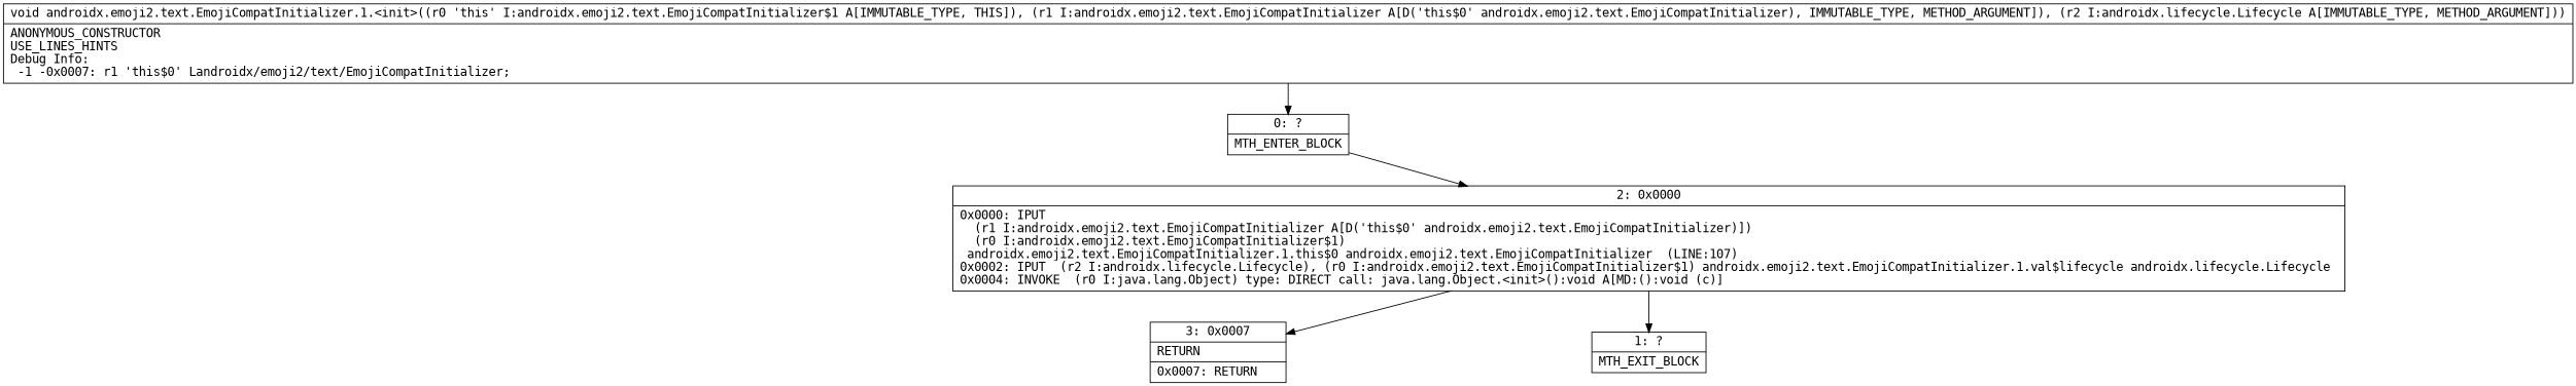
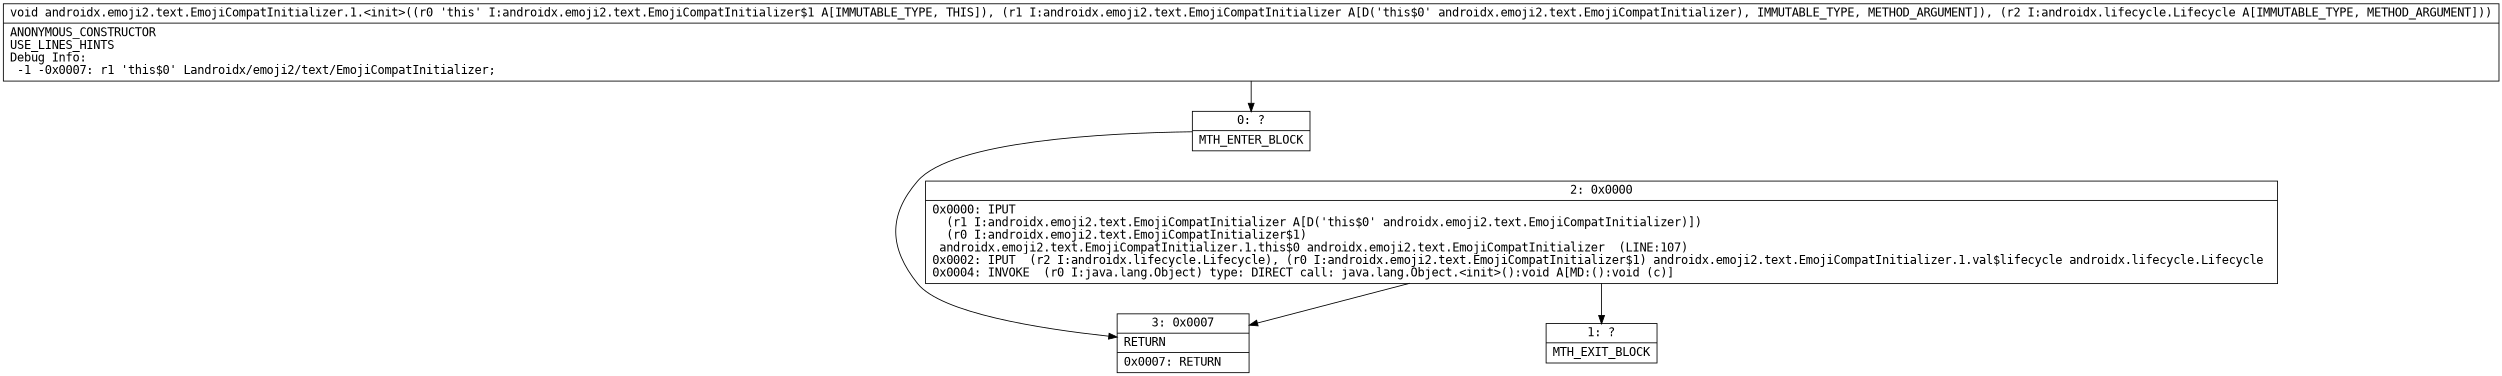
  digraph {
    fontname="DejaVu Sans Mono"
    node [fontname="DejaVu Sans Mono" shape=record]
    edge [fontname="DejaVu Sans Mono"]
    n1 [label="{0\:\ ?|MTH_ENTER_BLOCK\l}"]
    n2 [label="{2\:\ 0x0000|0x0000: IPUT  \l  (r1 I:androidx.emoji2.text.EmojiCompatInitializer A[D('this$0' androidx.emoji2.text.EmojiCompatInitializer)])\l  (r0 I:androidx.emoji2.text.EmojiCompatInitializer$1)\l androidx.emoji2.text.EmojiCompatInitializer.1.this$0 androidx.emoji2.text.EmojiCompatInitializer  (LINE:107)\l0x0002: IPUT  (r2 I:androidx.lifecycle.Lifecycle), (r0 I:androidx.emoji2.text.EmojiCompatInitializer$1) androidx.emoji2.text.EmojiCompatInitializer.1.val$lifecycle androidx.lifecycle.Lifecycle \l0x0004: INVOKE  (r0 I:java.lang.Object) type: DIRECT call: java.lang.Object.\<init\>():void A[MD:():void (c)]\l}"]
    n3 [label="{3\:\ 0x0007|RETURN\l|0x0007: RETURN   \l}"]
    n4 [label="{1\:\ ?|MTH_EXIT_BLOCK\l}"]
    n5 [label="{void androidx.emoji2.text.EmojiCompatInitializer.1.\<init\>((r0 'this' I:androidx.emoji2.text.EmojiCompatInitializer$1 A[IMMUTABLE_TYPE, THIS]), (r1 I:androidx.emoji2.text.EmojiCompatInitializer A[D('this$0' androidx.emoji2.text.EmojiCompatInitializer), IMMUTABLE_TYPE, METHOD_ARGUMENT]), (r2 I:androidx.lifecycle.Lifecycle A[IMMUTABLE_TYPE, METHOD_ARGUMENT]))  | ANONYMOUS_CONSTRUCTOR\lUSE_LINES_HINTS\lDebug Info:\l  \-1 \-0x0007: r1 'this$0' Landroidx\/emoji2\/text\/EmojiCompatInitializer;\l}"]
-   n1 -> n2
+   n1 -> n3
    n2 -> n3
    n2 -> n4
    n5 -> n1
  }
